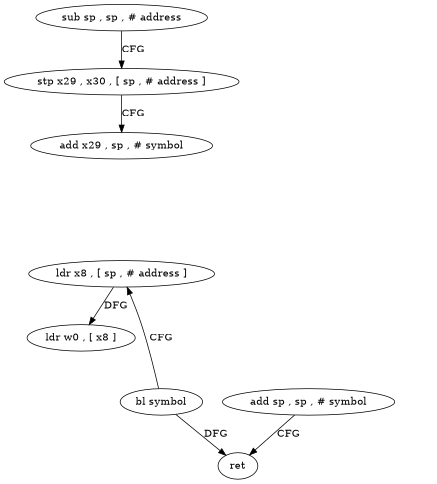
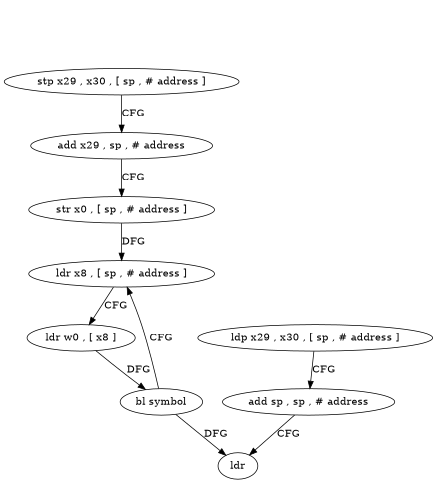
  digraph {
-   n1 [label="sub sp , sp , # address"]
    n2 [label="stp x29 , x30 , [ sp , # address ]"]
-   n3 [label="add x29 , sp , # symbol"]
+   n3 [label="add x29 , sp , # address"]
+   n4 [label="str x0 , [ sp , # address ]"]
    n5 [label="ldr x8 , [ sp , # address ]"]
    n6 [label="ldr w0 , [ x8 ]"]
    n7 [label="bl symbol"]
-   n8 [label=ret]
-   n10 [label="add sp , sp , # symbol"]
-   n1 -> n2 [label=CFG]
+   n8 [label=ldr]
+   n9 [label="ldp x29 , x30 , [ sp , # address ]"]
+   n10 [label="add sp , sp , # address"]
    n2 -> n3 [label=CFG]
-   n5 -> n6 [label=DFG]
+   n3 -> n4 [label=CFG]
+   n4 -> n5 [label=DFG]
+   n5 -> n6 [label=CFG]
+   n6 -> n7 [label=DFG]
    n7 -> n5 [label=CFG]
    n7 -> n8 [label=DFG]
+   n9 -> n10 [label=CFG]
    n10 -> n8 [label=CFG]
  }
